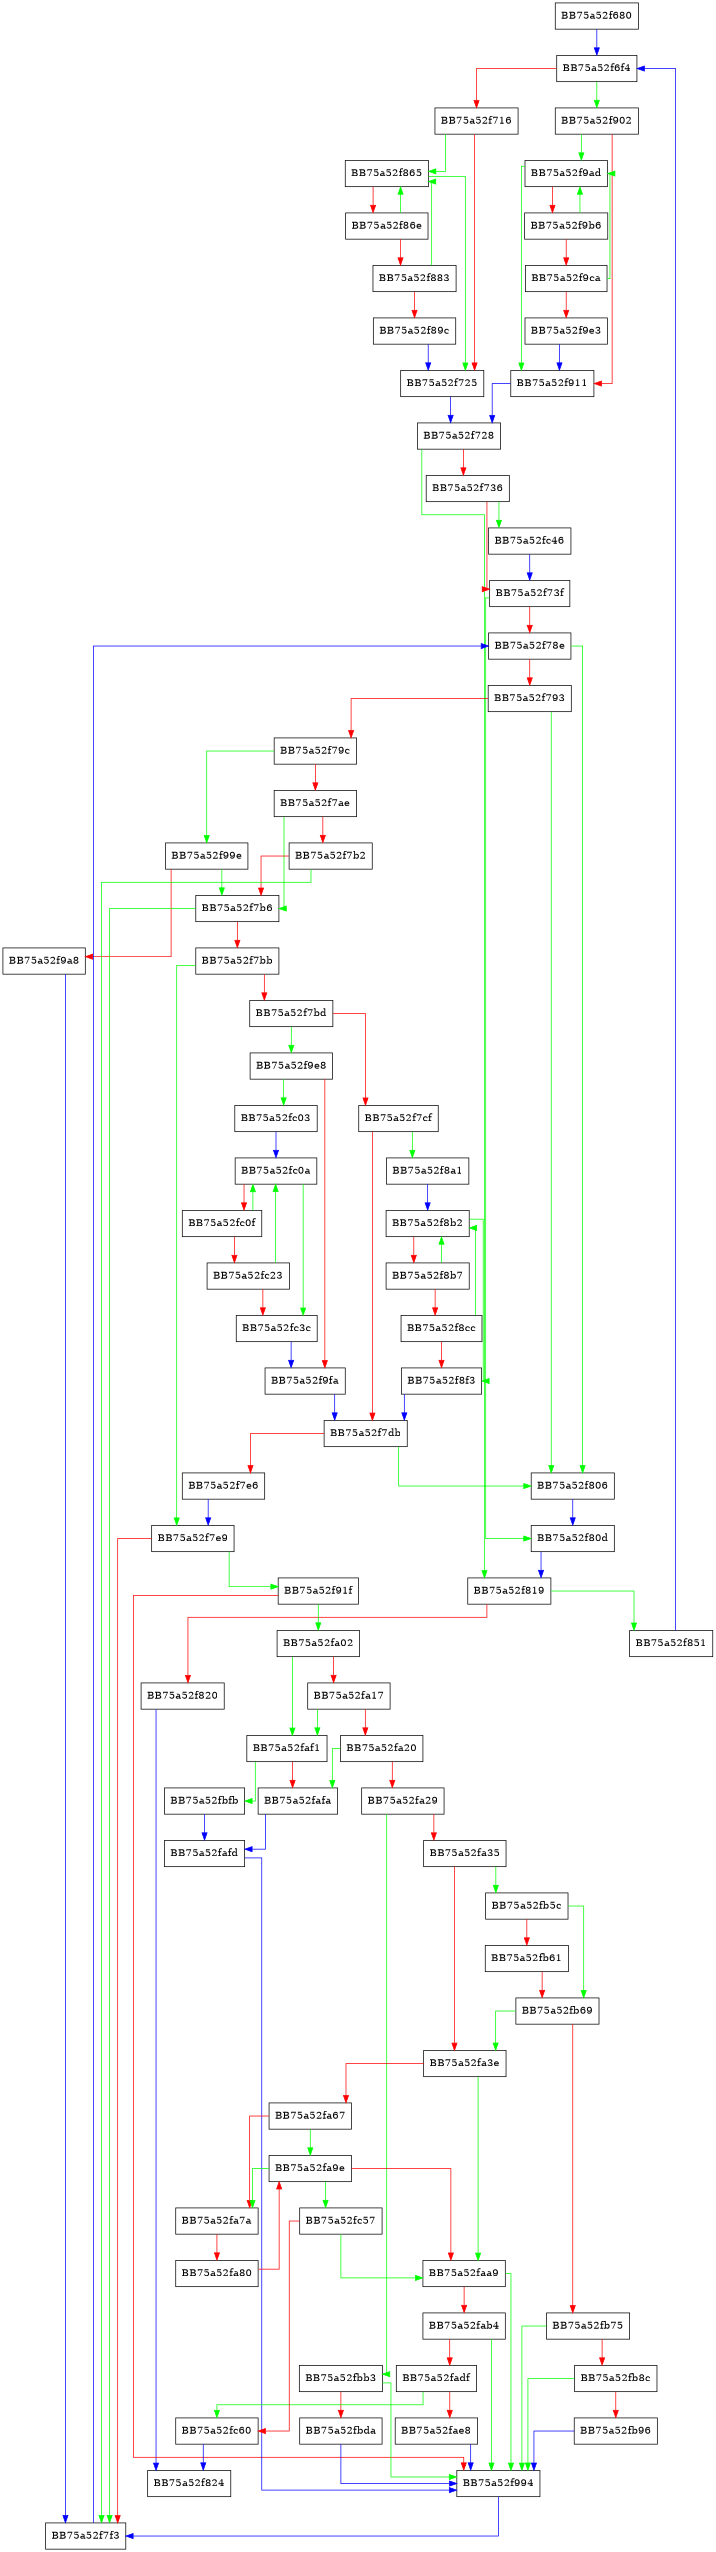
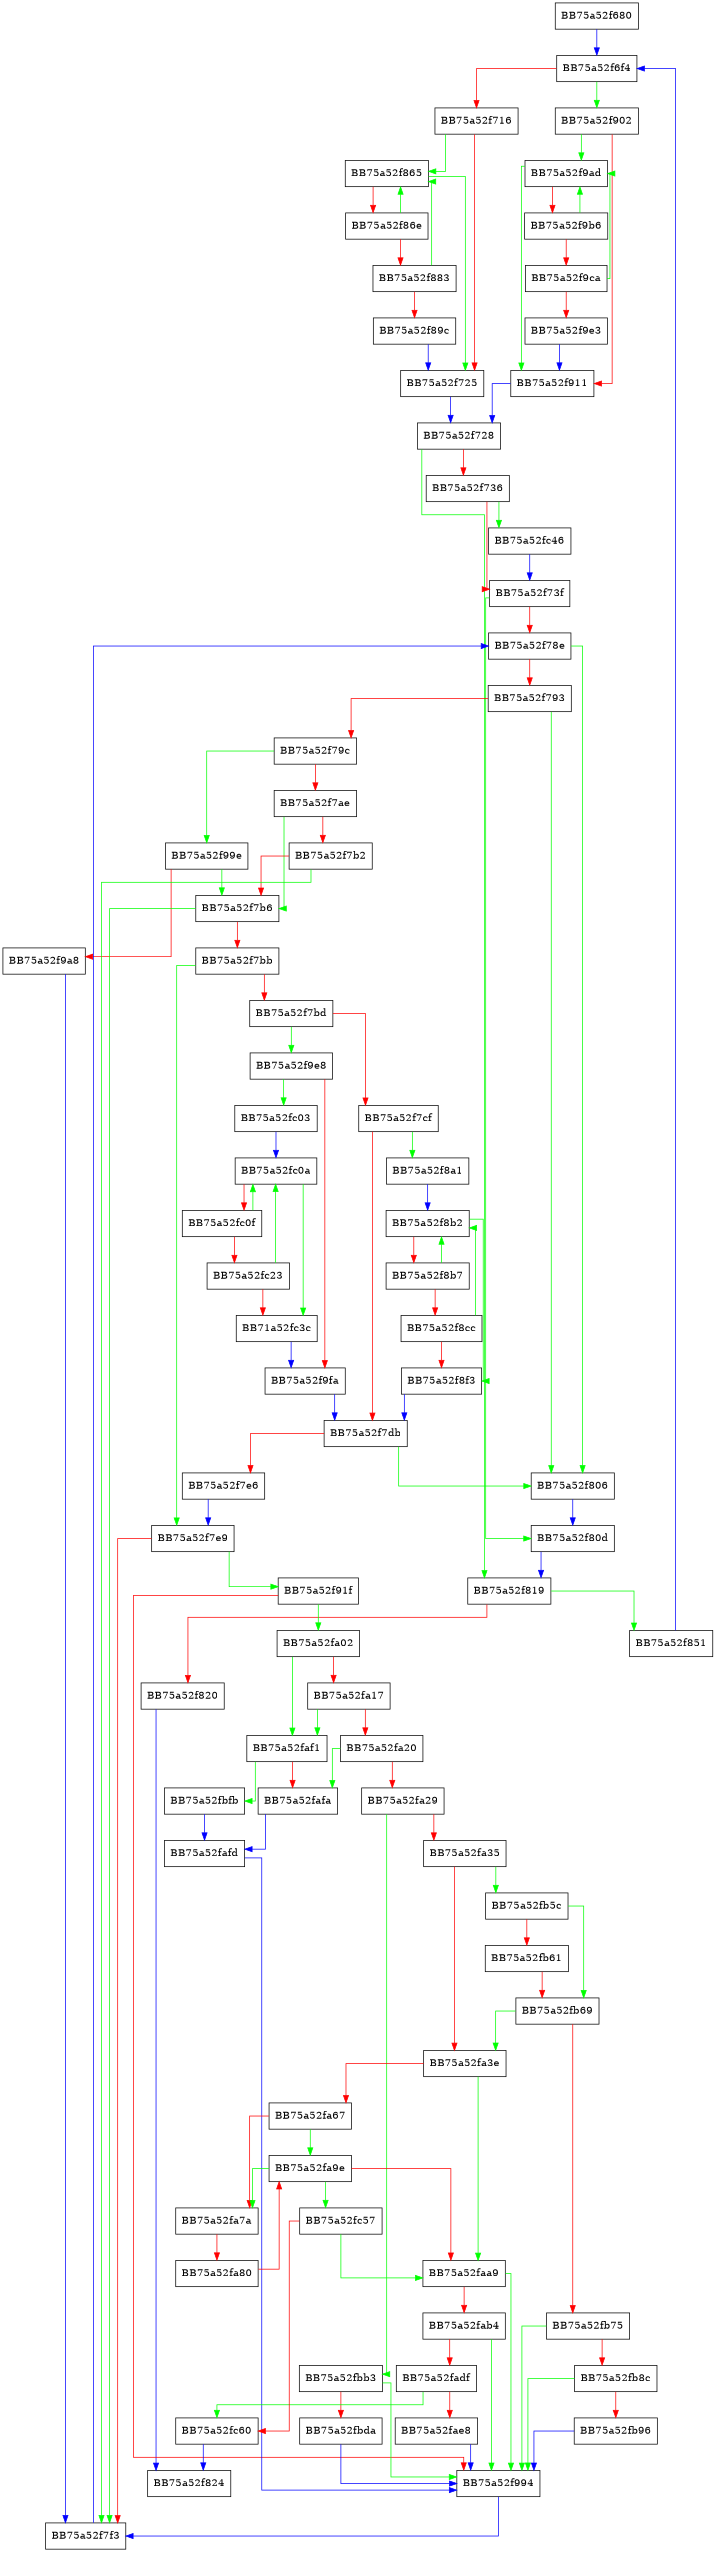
  digraph {
    splines=ortho
    node [shape=box]
    edge [color=red]
    BB75a52f680
    BB75a52f6f4
    BB75a52f902
    BB75a52f716
    BB75a52f9ad
    BB75a52f911
    BB75a52f865
    BB75a52f725
    BB75a52f9b6
    BB75a52f728
    BB75a52f86e
    BB75a52f883
    BB75a52f819
    BB75a52f736
    BB75a52f851
    BB75a52f820
    BB75a52fc46
    BB75a52f73f
    BB75a52f824
    BB75a52f80d
    BB75a52f78e
    BB75a52f806
    BB75a52f793
    BB75a52f79c
    BB75a52f99e
    BB75a52f7ae
    BB75a52f7b6
    BB75a52f9a8
    BB75a52f7b2
    BB75a52f7f3
    BB75a52f7bb
    BB75a52f7e9
    BB75a52f7bd
    BB75a52f91f
    BB75a52f9e8
    BB75a52f7cf
    BB75a52fa02
    BB75a52f994
    BB75a52fc03
    BB75a52f9fa
    BB75a52f8a1
    BB75a52f7db
    BB75a52fc0a
    BB75a52f8b2
    BB75a52f7e6
    BB75a52f8f3
    BB75a52f8b7
    BB75a52faf1
    BB75a52fa17
    BB75a52f89c
    BB75a52f8cc
    BB75a52f9ca
    BB75a52fafa
    BB75a52fbfb
    BB75a52fa20
    BB75a52f9e3
-   BB75a52fc3c
+   BB75a52fc3c [label=BB71a52fc3c]
    BB75a52fc0f
    BB75a52fafd
    BB75a52fa29
    BB75a52fbb3
    BB75a52fa35
    BB75a52fbda
    BB75a52fb5c
    BB75a52fa3e
    BB75a52fb69
    BB75a52fb61
    BB75a52faa9
    BB75a52fa67
    BB75a52fb75
    BB75a52fab4
    BB75a52fa9e
    BB75a52fa7a
    BB75a52fadf
    BB75a52fc57
    BB75a52fa80
    BB75a52fc60
    BB75a52fae8
    BB75a52fb8c
    BB75a52fb96
    BB75a52fc23
    BB75a52f680 -> BB75a52f6f4 [color=blue]
    BB75a52f6f4 -> BB75a52f902 [color=green]
    BB75a52f6f4 -> BB75a52f716
    BB75a52f902 -> BB75a52f9ad [color=green]
    BB75a52f902 -> BB75a52f911
    BB75a52f716 -> BB75a52f865 [color=green]
    BB75a52f716 -> BB75a52f725
    BB75a52f9ad -> BB75a52f911 [color=green]
    BB75a52f9ad -> BB75a52f9b6
    BB75a52f911 -> BB75a52f728 [color=blue]
    BB75a52f865 -> BB75a52f725 [color=green]
    BB75a52f865 -> BB75a52f86e
    BB75a52f725 -> BB75a52f728 [color=blue]
    BB75a52f9b6 -> BB75a52f9ad [color=green]
    BB75a52f9b6 -> BB75a52f9ca
    BB75a52f728 -> BB75a52f819 [color=green]
    BB75a52f728 -> BB75a52f736
    BB75a52f86e -> BB75a52f865 [color=green]
    BB75a52f86e -> BB75a52f883
    BB75a52f883 -> BB75a52f865 [color=green]
    BB75a52f883 -> BB75a52f89c
    BB75a52f819 -> BB75a52f851 [color=green]
    BB75a52f819 -> BB75a52f820
    BB75a52f736 -> BB75a52fc46 [color=green]
    BB75a52f736 -> BB75a52f73f
    BB75a52f851 -> BB75a52f6f4 [color=blue]
    BB75a52f820 -> BB75a52f824 [color=blue]
    BB75a52fc46 -> BB75a52f73f [color=blue]
    BB75a52f73f -> BB75a52f80d [color=green]
    BB75a52f73f -> BB75a52f78e
    BB75a52f80d -> BB75a52f819 [color=blue]
    BB75a52f78e -> BB75a52f806 [color=green]
    BB75a52f78e -> BB75a52f793
    BB75a52f806 -> BB75a52f80d [color=blue]
    BB75a52f793 -> BB75a52f806 [color=green]
    BB75a52f793 -> BB75a52f79c
    BB75a52f79c -> BB75a52f99e [color=green]
    BB75a52f79c -> BB75a52f7ae
    BB75a52f99e -> BB75a52f7b6 [color=green]
    BB75a52f99e -> BB75a52f9a8
    BB75a52f7ae -> BB75a52f7b6 [color=green]
    BB75a52f7ae -> BB75a52f7b2
    BB75a52f7b6 -> BB75a52f7f3 [color=green]
    BB75a52f7b6 -> BB75a52f7bb
    BB75a52f9a8 -> BB75a52f7f3 [color=blue]
    BB75a52f7b2 -> BB75a52f7b6
    BB75a52f7b2 -> BB75a52f7f3 [color=green]
    BB75a52f7f3 -> BB75a52f78e [color=blue]
    BB75a52f7bb -> BB75a52f7e9 [color=green]
    BB75a52f7bb -> BB75a52f7bd
    BB75a52f7e9 -> BB75a52f7f3
    BB75a52f7e9 -> BB75a52f91f [color=green]
    BB75a52f7bd -> BB75a52f9e8 [color=green]
    BB75a52f7bd -> BB75a52f7cf
    BB75a52f91f -> BB75a52fa02 [color=green]
    BB75a52f91f -> BB75a52f994
    BB75a52f9e8 -> BB75a52fc03 [color=green]
    BB75a52f9e8 -> BB75a52f9fa
    BB75a52f7cf -> BB75a52f8a1 [color=green]
    BB75a52f7cf -> BB75a52f7db
    BB75a52fa02 -> BB75a52faf1 [color=green]
    BB75a52fa02 -> BB75a52fa17
    BB75a52f994 -> BB75a52f7f3 [color=blue]
    BB75a52fc03 -> BB75a52fc0a [color=blue]
    BB75a52f9fa -> BB75a52f7db [color=blue]
    BB75a52f8a1 -> BB75a52f8b2 [color=blue]
    BB75a52f7db -> BB75a52f806 [color=green]
    BB75a52f7db -> BB75a52f7e6
    BB75a52fc0a -> BB75a52fc3c [color=green]
    BB75a52fc0a -> BB75a52fc0f
    BB75a52f8b2 -> BB75a52f8f3 [color=green]
    BB75a52f8b2 -> BB75a52f8b7
    BB75a52f7e6 -> BB75a52f7e9 [color=blue]
    BB75a52f8f3 -> BB75a52f7db [color=blue]
    BB75a52f8b7 -> BB75a52f8b2 [color=green]
    BB75a52f8b7 -> BB75a52f8cc
    BB75a52faf1 -> BB75a52fafa
    BB75a52faf1 -> BB75a52fbfb [color=green]
    BB75a52fa17 -> BB75a52faf1 [color=green]
    BB75a52fa17 -> BB75a52fa20
    BB75a52f89c -> BB75a52f725 [color=blue]
    BB75a52f8cc -> BB75a52f8b2 [color=green]
    BB75a52f8cc -> BB75a52f8f3
    BB75a52f9ca -> BB75a52f9ad [color=green]
    BB75a52f9ca -> BB75a52f9e3
    BB75a52fafa -> BB75a52fafd [color=blue]
    BB75a52fbfb -> BB75a52fafd [color=blue]
    BB75a52fa20 -> BB75a52fafa [color=green]
    BB75a52fa20 -> BB75a52fa29
    BB75a52f9e3 -> BB75a52f911 [color=blue]
    BB75a52fc3c -> BB75a52f9fa [color=blue]
    BB75a52fc0f -> BB75a52fc0a [color=green]
    BB75a52fc0f -> BB75a52fc23
    BB75a52fafd -> BB75a52f994 [color=blue]
    BB75a52fa29 -> BB75a52fbb3 [color=green]
    BB75a52fa29 -> BB75a52fa35
    BB75a52fbb3 -> BB75a52f994 [color=green]
    BB75a52fbb3 -> BB75a52fbda
    BB75a52fa35 -> BB75a52fb5c [color=green]
    BB75a52fa35 -> BB75a52fa3e
    BB75a52fbda -> BB75a52f994 [color=blue]
    BB75a52fb5c -> BB75a52fb69 [color=green]
    BB75a52fb5c -> BB75a52fb61
    BB75a52fa3e -> BB75a52faa9 [color=green]
    BB75a52fa3e -> BB75a52fa67
    BB75a52fb69 -> BB75a52fa3e [color=green]
    BB75a52fb69 -> BB75a52fb75
    BB75a52fb61 -> BB75a52fb69
    BB75a52faa9 -> BB75a52f994 [color=green]
    BB75a52faa9 -> BB75a52fab4
    BB75a52fa67 -> BB75a52fa9e [color=green]
    BB75a52fa67 -> BB75a52fa7a
    BB75a52fb75 -> BB75a52f994 [color=green]
    BB75a52fb75 -> BB75a52fb8c
    BB75a52fab4 -> BB75a52f994 [color=green]
    BB75a52fab4 -> BB75a52fadf
    BB75a52fa9e -> BB75a52faa9
    BB75a52fa9e -> BB75a52fa7a [color=green]
    BB75a52fa9e -> BB75a52fc57 [color=green]
    BB75a52fa7a -> BB75a52fa80
    BB75a52fadf -> BB75a52fc60 [color=green]
    BB75a52fadf -> BB75a52fae8
    BB75a52fc57 -> BB75a52faa9 [color=green]
    BB75a52fc57 -> BB75a52fc60
    BB75a52fa80 -> BB75a52fa9e
    BB75a52fc60 -> BB75a52f824 [color=blue]
    BB75a52fae8 -> BB75a52f994 [color=blue]
    BB75a52fb8c -> BB75a52f994 [color=green]
    BB75a52fb8c -> BB75a52fb96
    BB75a52fb96 -> BB75a52f994 [color=blue]
    BB75a52fc23 -> BB75a52fc0a [color=green]
    BB75a52fc23 -> BB75a52fc3c
  }
